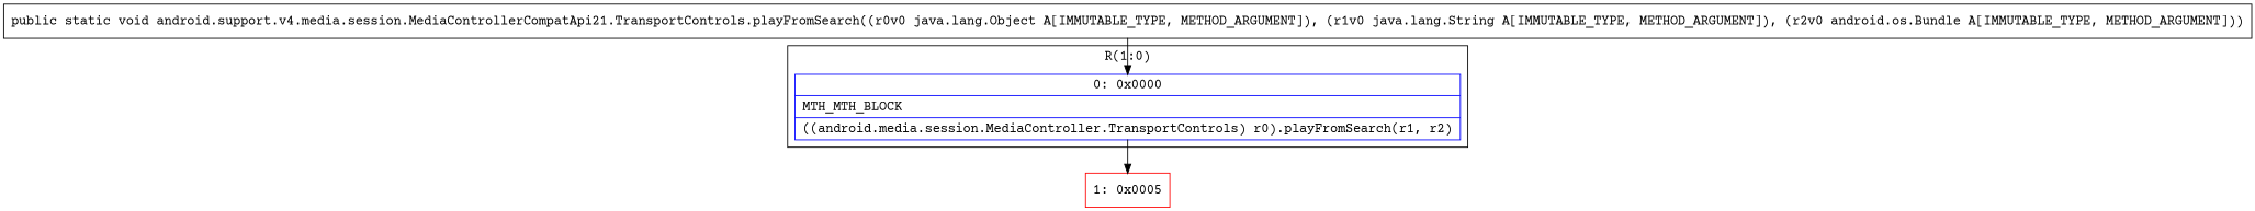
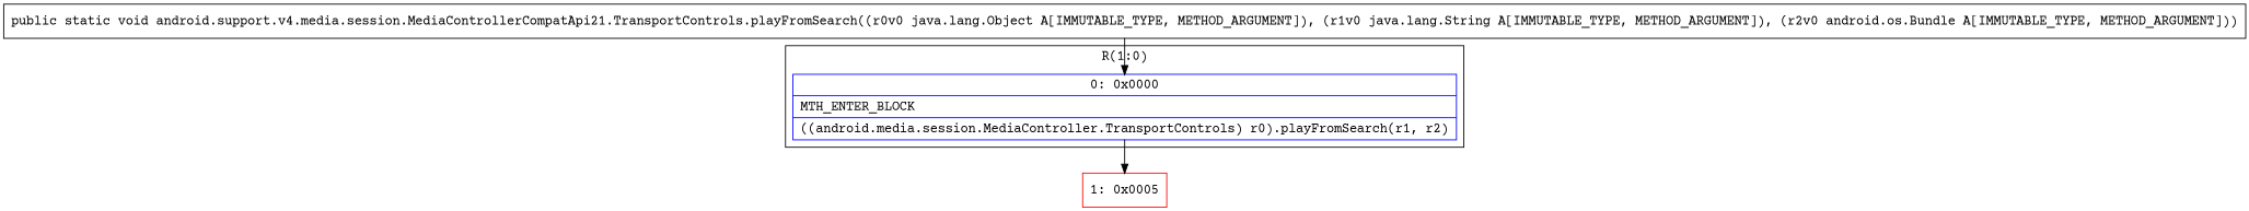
  digraph {
    fontname="Courier Prime"
    node [shape=record fontname="Courier Prime"]
    edge [fontname="Courier Prime"]
-   n1 [color=blue label="{0\:\ 0x0000|MTH_MTH_BLOCK\l|((android.media.session.MediaController.TransportControls) r0).playFromSearch(r1, r2)\l}"]
+   n1 [color=blue label="{0\:\ 0x0000|MTH_ENTER_BLOCK\l|((android.media.session.MediaController.TransportControls) r0).playFromSearch(r1, r2)\l}"]
    n2 [color=red label="{1\:\ 0x0005}"]
    n3 [label="{public static void android.support.v4.media.session.MediaControllerCompatApi21.TransportControls.playFromSearch((r0v0 java.lang.Object A[IMMUTABLE_TYPE, METHOD_ARGUMENT]), (r1v0 java.lang.String A[IMMUTABLE_TYPE, METHOD_ARGUMENT]), (r2v0 android.os.Bundle A[IMMUTABLE_TYPE, METHOD_ARGUMENT])) }"]
    subgraph cluster_1 {
      label="R(1:0)"
      n1
    }
    n1 -> n2
    n3 -> n1
  }
